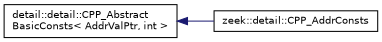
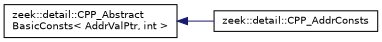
  digraph {
    rankdir=LR
    node [color=black fillcolor=white fontname=Helvetica fontsize=10 shape=record style=filled]
-   n1 [height=0.2 label="detail::detail::CPP_Abstract\lBasicConsts\< AddrValPtr, int \>" width=0.4]
+   n1 [height=0.2 label="zeek::detail::CPP_Abstract\lBasicConsts\< AddrValPtr, int \>" width=0.4]
    n2 [height=0.2 label="zeek::detail::CPP_AddrConsts" width=0.4]
    n1 -> n2 [color=midnightblue dir=back fontname=Helvetica fontsize=10 labelfontname=Helvetica labelfontsize=10 style=solid]
  }
